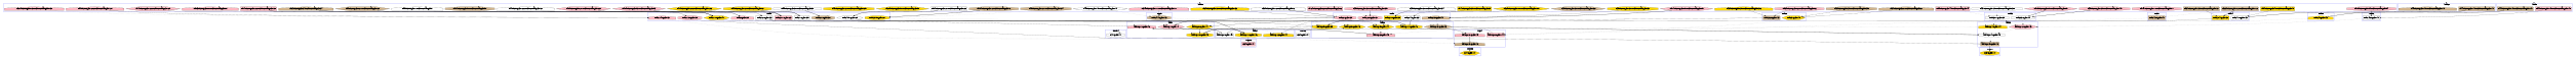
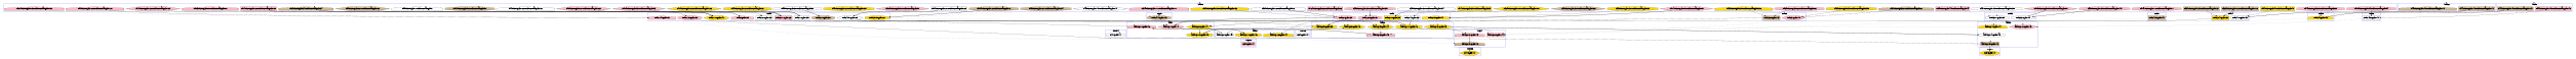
  digraph {
    node [fillcolor=lightpink shape=octagon style=filled]
    edge [arrowhead=diamond style=dotted]
    n1 [fillcolor=gold label="add.sup.9.Cycle:139"]
    n2 [fillcolor=gold label="add.sup.17.Cycle:140"]
-   n3 [fillcolor=tan label="add.sup.13.Cycle:143" shape=hexagon]
+   n3 [fillcolor=gold label="add.sup.13.Cycle:143" shape=hexagon]
    n4 [fillcolor=gold label="add.sup.5.Cycle:144" shape=hexagon]
    n5 [label="add.sup.6.Cycle:145" shape=house]
    n6 [fillcolor=gold label="add.sup.3.Cycle:146" shape=hexagon]
    n7 [label="add.sup.0.Cycle:144" shape=note]
    n8 [label="add.sup.18.Cycle:145" shape=house]
    n9 [fillcolor=tan label="add.sup.19.Cycle:146" shape=house]
    n10 [label="add.sup.1.Cycle:141" shape=hexagon]
    n11 [fillcolor=gold label="add.sup.8.Cycle:144" shape=hexagon]
    n12 [fillcolor=gold label="add.sup.10.Cycle:145"]
    n13 [label="add.sup.7.Cycle:146" shape=house]
    n14 [fillcolor=gold label="add.sup.16.Cycle:144" shape=house]
    n15 [fillcolor=white label="add.sup.2.Cycle:145" shape=note]
    n16 [fillcolor=gold label="add.sup.11.Cycle:146"]
    n17 [label="add.sup.12.Cycle:143" shape=hexagon]
    n18 [fillcolor=gold label="add.sup.4.Cycle:144" shape=house]
    n19 [fillcolor=white label="add.sup.14.Cycle:145"]
    n20 [fillcolor=tan label="add.sup.15.Cycle:146" shape=note]
    n21 [label="C[2].Cycle:147" shape=note]
    n22 [label="mul6.211.Cycle:123" shape=note]
    n23 [fillcolor=white label="mul6.419.Cycle:125" shape=hexagon]
    n24 [fillcolor=gold label="mul6.315.Cycle:127"]
    n25 [label="mul6.Cycle:129" shape=house]
    n26 [fillcolor=tan label="mul6.17.Cycle:131"]
    n27 [fillcolor=white label="mul6.1.2.Cycle:133" shape=note]
    n28 [fillcolor=white label="mul6.1.Cycle:135" shape=note]
    n29 [label="mul6.1.4.Cycle:137" shape=house]
    n30 [label="mul6.1.3.Cycle:739"]
    n31 [fillcolor=gold label="mul6.1.1.Cycle:141" shape=hexagon]
    n32 [fillcolor=white label="mul6.2.4.Cycle:133" shape=note]
    n33 [fillcolor=gold label="mul6.2.1.Cycle:135" shape=note]
    n34 [label="mul6.2.2.Cycle:137"]
    n35 [label="mul6.2.Cycle:139"]
-   n36 [fillcolor=tan label="mul6.2.3.Cycle:141" shape=house]
-   n37 [fillcolor=gold label="mul6.3.Cycle:140" shape=hexagon]
+   n36 [fillcolor=gold label="mul6.2.3.Cycle:141" shape=house]
+   n37 [label="mul6.3.Cycle:140" shape=hexagon]
    n38 [fillcolor=tan label="mul6.3.2.Cycle:142" shape=note]
    n39 [fillcolor=white label="mul6.3.1.Cycle:139"]
    n40 [fillcolor=white label="mul6.3.3.Cycle:141"]
    n41 [fillcolor=gold label="mul6.3.4.Cycle:138" shape=note]
    n42 [fillcolor=white label="mul6.4.1.Cycle:142" shape=note]
    n43 [fillcolor=tan label="mul6.4.4.Cycle:142"]
    n44 [fillcolor=white label="mul6.4.3.Cycle:141" shape=note]
    n45 [fillcolor=tan label="mul6.4.2.Cycle:141" shape=note]
    n46 [fillcolor=gold label="mul6.4.Cycle:142" shape=house]
    n47 [fillcolor=white label="A[0].ASAPCycle:7.ArchitecturalCycle:7" shape=house]
    n48 [fillcolor=gold label="A[1].ASAPCycle:12.ArchitecturalCycle:12"]
    n49 [fillcolor=white label="A[2].ASAPCycle:16.ArchitecturalCycle:16" shape=house]
    n50 [fillcolor=tan label="A[3].ASAPCycle:21.ArchitecturalCycle:21" shape=house]
+   n51 [label="A[4].ASAPCycle:25.ArchitecturalCycle:25"]
    n52 [fillcolor=white label="A[5].ASAPCycle:30.ArchitecturalCycle:30"]
    n53 [fillcolor=tan label="A[6].ASAPCycle:34.ArchitecturalCycle:34" shape=house]
    n54 [fillcolor=gold label="A[7].ASAPCycle:39.ArchitecturalCycle:39" shape=note]
    n55 [label="A[8].ASAPCycle:44.ArchitecturalCycle:44" shape=note]
    n56 [fillcolor=gold label="A[9].ASAPCycle:48.ArchitecturalCycle:48" shape=note]
    n57 [label="A[10].ASAPCycle:53.ArchitecturalCycle:53" shape=hexagon]
    n58 [fillcolor=tan label="A[11].ASAPCycle:57.ArchitecturalCycle:57"]
    n59 [label="A[12].ASAPCycle:62.ArchitecturalCycle:62" shape=note]
    n60 [label="A[13].ASAPCycle:66.ArchitecturalCycle:66"]
    n61 [label="A[14].ASAPCycle:71.ArchitecturalCycle:71"]
    n62 [fillcolor=tan label="A[15].ASAPCycle:76.ArchitecturalCycle:76"]
    n63 [label="A[16].ASAPCycle:80.ArchitecturalCycle:80" shape=house]
    n64 [label="A[17].ASAPCycle:85.ArchitecturalCycle:85" shape=hexagon]
    n65 [label="A[18].ASAPCycle:89.ArchitecturalCycle:89" shape=hexagon]
    n66 [label="A[19].ASAPCycle:94.ArchitecturalCycle:94"]
-   n67 [fillcolor=gold label="A[20].ASAPCycle:98.ArchitecturalCycle:98" shape=hexagon]
+   n67 [label="A[20].ASAPCycle:98.ArchitecturalCycle:98" shape=hexagon]
    n68 [label="A[21].ASAPCycle:103.ArchitecturalCycle:103" shape=house]
    n69 [fillcolor=gold label="A[22].ASAPCycle:108.ArchitecturalCycle:108" shape=hexagon]
    n70 [fillcolor=tan label="A[23].ASAPCycle:112.ArchitecturalCycle:112" shape=note]
    n71 [label="A[24].ASAPCycle:117.ArchitecturalCycle:117" shape=house]
    n72 [fillcolor=tan label="B[0].ASAPCycle:121.ArchitecturalCycle:121" shape=hexagon]
    n73 [label="B[0].ASAPCycle:121.ArchitecturalCycle:122" shape=hexagon]
    n74 [fillcolor=white label="B[0].ASAPCycle:121.ArchitecturalCycle:123" shape=note]
    n75 [fillcolor=tan label="B[0].ASAPCycle:121.ArchitecturalCycle:124"]
    n76 [fillcolor=gold label="B[0].ASAPCycle:121.ArchitecturalCycle:125"]
    n77 [fillcolor=gold label="B[1].ASAPCycle:126.ArchitecturalCycle:126" shape=hexagon]
    n78 [fillcolor=white label="B[1].ASAPCycle:126.ArchitecturalCycle:127" shape=house]
    n79 [label="B[1].ASAPCycle:126.ArchitecturalCycle:128" shape=house]
    n80 [label="B[1].ASAPCycle:126.ArchitecturalCycle:129" shape=hexagon]
    n81 [label="B[1].ASAPCycle:126.ArchitecturalCycle:130" shape=note]
    n82 [fillcolor=gold label="B[2].ASAPCycle:130.ArchitecturalCycle:131"]
    n83 [fillcolor=tan label="B[2].ASAPCycle:130.ArchitecturalCycle:132" shape=hexagon]
    n84 [fillcolor=gold label="B[2].ASAPCycle:130.ArchitecturalCycle:133" shape=house]
    n85 [fillcolor=white label="B[2].ASAPCycle:130.ArchitecturalCycle:134" shape=house]
    n86 [label="B[2].ASAPCycle:130.ArchitecturalCycle:135"]
    n87 [fillcolor=gold label="B[3].ASAPCycle:135.ArchitecturalCycle:136" shape=house]
    n88 [fillcolor=tan label="B[3].ASAPCycle:135.ArchitecturalCycle:137" shape=note]
    n89 [fillcolor=white label="B[3].ASAPCycle:135.ArchitecturalCycle:138"]
-   n90 [fillcolor=tan label="B[3].ASAPCycle:135.ArchitecturalCycle:139"]
+   n90 [fillcolor=gold label="B[3].ASAPCycle:135.ArchitecturalCycle:139"]
    n91 [label="B[3].ASAPCycle:135.ArchitecturalCycle:140"]
    n92 [fillcolor=white label="B[4].ASAPCycle:140.ArchitecturalCycle:141" shape=hexagon]
    n93 [label="B[4].ASAPCycle:140.ArchitecturalCycle:140" shape=note]
    n94 [fillcolor=tan label="B[4].ASAPCycle:140.ArchitecturalCycle:141" shape=note]
    n95 [fillcolor=tan label="B[4].ASAPCycle:140.ArchitecturalCycle:140" shape=house]
    n96 [fillcolor=tan label="B[4].ASAPCycle:140.ArchitecturalCycle:141" shape=note]
    n97 [fillcolor=white label="C[0].Cycle:147" shape=note]
    n98 [fillcolor=gold label="C[3].Cycle:147"]
    n99 [fillcolor=gold label="C[4].Cycle:147" shape=hexagon]
    n100 [fillcolor=white label="C[1].Cycle:147"]
    subgraph cluster_1 {
      color=blue
      label=" add_0"
      n1
      n2
      n3
      n4
      n5
      n6
    }
    subgraph cluster_2 {
      color=blue
      label=" sup_4"
      n7
      n8
      n9
    }
    subgraph cluster_3 {
      color=blue
      label=" add_1"
      n10
      n11
      n12
      n13
    }
    subgraph cluster_4 {
      color=blue
      label=" add_2"
      n14
      n15
      n16
    }
    subgraph cluster_5 {
      color=blue
      label=" add_3"
      n17
      n18
      n19
      n20
    }
    subgraph cluster_6 {
      color=blue
      label=" store_2"
      n21
    }
    subgraph cluster_7 {
      color=blue
      label=" mul_0"
      n22
      n23
      n24
      n25
      n26
      n27
      n28
      n29
      n30
      n31
    }
    subgraph cluster_8 {
      color=blue
      label=" mul_1"
      n32
      n33
      n34
      n35
      n36
    }
    subgraph cluster_9 {
      color=blue
      label=" mul_2"
      n37
      n38
    }
    subgraph cluster_10 {
      color=blue
      label=" mul_3"
      n39
      n40
    }
    subgraph cluster_11 {
      color=blue
      label=" mul_4"
      n41
      n42
    }
    subgraph cluster_12 {
      color=blue
      label=" sup_5"
      n43
    }
    subgraph cluster_13 {
      color=blue
      label=" mul_6"
      n44
    }
    subgraph cluster_14 {
      color=blue
      label=" mul_7"
      n45
    }
    subgraph cluster_15 {
      color=blue
      label=" mul_8"
      n46
    }
    subgraph cluster_16 {
      color=blue
      label=" load_0"
      n47
      n48
      n49
      n50
+     n51
      n52
      n53
      n54
      n55
      n56
      n57
      n58
      n59
      n60
      n61
      n62
      n63
      n64
      n65
      n66
      n67
      n68
      n69
      n70
      n71
      n72
      n73
      n74
      n75
      n76
      n77
      n78
      n79
      n80
      n81
      n82
      n83
      n84
      n85
      n86
      n87
      n88
      n89
      n90
      n91
      n92
    }
    subgraph cluster_17 {
      color=blue
      label=" load_1"
      n93
      n94
    }
    subgraph cluster_18 {
      color=blue
      label=" load_2"
      n95
      n96
    }
    subgraph cluster_19 {
      color=blue
      label=" store_0"
      n97
    }
    subgraph cluster_20 {
      color=blue
      label=" store_1"
      n98
    }
    subgraph cluster_21 {
      color=blue
      label=" store_3"
      n99
    }
    subgraph cluster_22 {
      color=blue
      label=" store_4"
      n100
    }
    n1 -> n12 [arrowhead=odot style=solid]
    n2 -> n8 [style=solid]
    n3 -> n19 [style=bold]
    n4 -> n5
    n5 -> n13 [style=bold]
    n6 -> n97 [arrowhead=odot]
    n7 -> n15 [arrowhead=odot style=solid]
    n8 -> n9 [arrowhead=odot style=bold]
    n9 -> n99 [arrowhead=dot]
    n10 -> n15 [arrowhead=odot style=bold]
    n11 -> n12 [arrowhead=dot style=bold]
    n12 -> n16 [arrowhead=dot style=bold]
    n13 -> n100
    n14 -> n8 [arrowhead=odot]
    n15 -> n6 [arrowhead=dot]
    n16 -> n21 [style=solid]
    n17 -> n19
    n18 -> n5
    n19 -> n20
    n20 -> n98 [arrowhead=dot style=bold]
    n22 -> n1 [arrowhead=odot style=solid]
    n23 -> n2 [arrowhead=odot style=bold]
    n24 -> n3 [arrowhead=odot]
    n25 -> n10
    n26 -> n4 [style=solid]
-   n27 -> n16 [arrowhead=odot style=bold]
+   n27 -> n16 [arrowhead=odot]
    n28 -> n6 [arrowhead=dot]
    n29 -> n9 [arrowhead=dot]
    n30 -> n20 [arrowhead=odot style=solid]
    n31 -> n13 [arrowhead=odot style=solid]
    n32 -> n2 [arrowhead=odot style=bold]
    n33 -> n4 [arrowhead=dot]
    n34 -> n1 [style=bold]
    n35 -> n10 [style=bold]
    n36 -> n3 [arrowhead=dot]
    n37 -> n7 [arrowhead=dot]
    n38 -> n11 [arrowhead=dot style=solid]
    n39 -> n18
    n40 -> n17
    n41 -> n14 [arrowhead=dot style=solid]
    n42 -> n18 [arrowhead=odot]
    n43 -> n14 [arrowhead=odot]
    n44 -> n17
    n45 -> n11 [arrowhead=dot]
    n46 -> n7 [arrowhead=dot]
    n47 -> n25
    n48 -> n28 [arrowhead=dot style=bold]
    n49 -> n35 [arrowhead=odot style=bold]
    n50 -> n37 [arrowhead=dot style=solid]
+   n51 -> n46 [arrowhead=dot style=solid]
    n52 -> n26 [arrowhead=dot style=bold]
    n53 -> n31 [arrowhead=dot style=bold]
    n54 -> n33 [style=solid]
    n55 -> n39
    n56 -> n42 [style=solid]
    n57 -> n22 [arrowhead=dot style=bold]
    n58 -> n27 [arrowhead=dot style=solid]
    n59 -> n34 [arrowhead=dot]
    n60 -> n38 [style=solid]
    n61 -> n45 [arrowhead=odot]
    n62 -> n24 [arrowhead=dot style=bold]
    n63 -> n30 [arrowhead=odot]
    n64 -> n36 [style=bold]
    n65 -> n40 [arrowhead=odot style=bold]
    n66 -> n44 [arrowhead=dot style=bold]
    n67 -> n23 [arrowhead=odot]
    n68 -> n29 [arrowhead=dot]
    n69 -> n32 [arrowhead=odot style=solid]
    n70 -> n41 [style=bold]
    n71 -> n43 [style=solid]
    n72 -> n25 [arrowhead=odot style=bold]
    n73 -> n22 [arrowhead=odot style=bold]
    n74 -> n23 [arrowhead=dot style=bold]
    n75 -> n24 [arrowhead=odot]
    n76 -> n26 [arrowhead=odot]
    n77 -> n28 [arrowhead=odot style=solid]
    n78 -> n27
    n79 -> n29 [style=solid]
    n80 -> n30 [style=solid]
    n81 -> n31 [arrowhead=odot style=bold]
    n82 -> n36 [arrowhead=odot style=solid]
    n83 -> n32 [arrowhead=dot]
    n84 -> n35 [arrowhead=dot style=solid]
    n85 -> n33 [arrowhead=dot style=solid]
    n86 -> n34 [style=bold]
    n87 -> n38 [style=solid]
    n88 -> n41 [arrowhead=dot style=solid]
    n89 -> n39 [arrowhead=dot]
    n90 -> n37 [style=solid]
    n91 -> n40 [arrowhead=dot style=bold]
    n92 -> n43
    n93 -> n44 [style=solid]
    n94 -> n46 [arrowhead=odot style=bold]
    n95 -> n45 [arrowhead=odot]
    n96 -> n42 [arrowhead=odot style=bold]
  }
